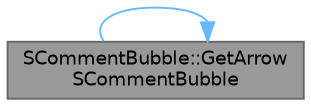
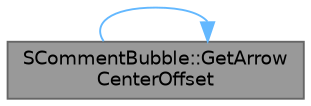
  digraph {
    rankdir=LR
-   n1 [color=gray40 fillcolor=grey60 fontcolor=black fontname=Helvetica fontsize=10 height=0.2 label="SCommentBubble::GetArrow\lSCommentBubble" shape=box style=filled width=0.4]
+   n1 [color=gray40 fillcolor=grey60 fontcolor=black fontname=Helvetica fontsize=10 height=0.2 label="SCommentBubble::GetArrow\lCenterOffset" shape=box style=filled width=0.4]
    n1 -> n1 [color=steelblue1 fontname=Helvetica fontsize=10 labelfontname=Helvetica labelfontsize=10 style=solid]
  }
